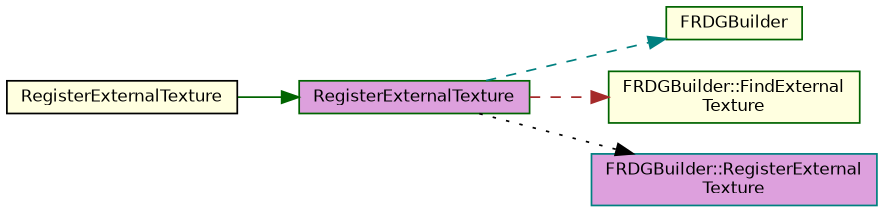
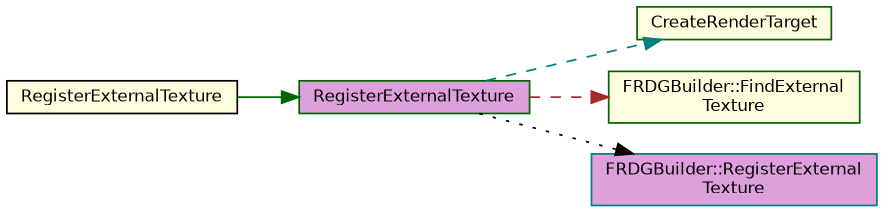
  digraph {
    rankdir=LR
    node [color=darkgreen fillcolor=lightyellow fontname=Helvetica fontsize=10 shape=box style=filled]
    edge [fontname=Helvetica fontsize=10 labelfontname=Helvetica labelfontsize=10 style=dashed]
    n1 [color=black fontcolor=black height=0.2 label=RegisterExternalTexture width=0.4]
    n2 [fillcolor=plum height=0.2 label=RegisterExternalTexture width=0.4]
-   n3 [height=0.2 label=FRDGBuilder width=0.4]
+   n3 [height=0.2 label=CreateRenderTarget width=0.4]
    n4 [height=0.2 label="FRDGBuilder::FindExternal\lTexture" width=0.4]
    n5 [color=teal fillcolor=plum height=0.2 label="FRDGBuilder::RegisterExternal\lTexture" width=0.4]
    n1 -> n2 [color=darkgreen style=solid]
    n2 -> n3 [color=teal]
    n2 -> n4 [color=brown]
    n2 -> n5 [color=black style=dotted]
  }
